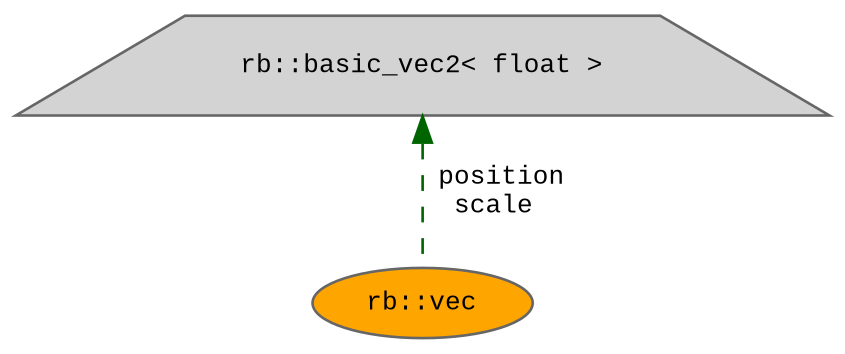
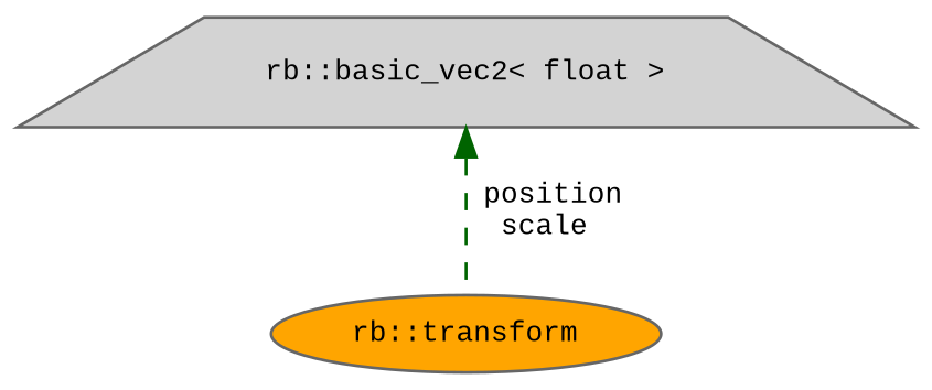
  digraph {
    fontname="Liberation Mono"
    node [color=gray40 fontname="Liberation Mono" fontsize=10 style=filled]
-   n1 [fillcolor=orange fontcolor=black height=0.2 label="rb::vec" shape=ellipse width=0.4]
+   n1 [fillcolor=orange fontcolor=black height=0.2 label="rb::transform" shape=ellipse width=0.4]
    n2 [fillcolor=lightgrey height=0.2 label="rb::basic_vec2\< float \>" shape=trapezium width=0.4]
    n2 -> n1 [color=darkgreen dir=back fontname="Liberation Mono" fontsize=10 label=" position\nscale" labelfontname=Helvetica labelfontsize=10 style=dashed]
  }
